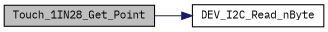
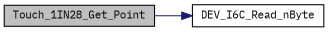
  digraph {
    rankdir=LR
    fontname="IBM Plex Mono"
    node [color=black fontname="IBM Plex Mono" fontsize=10 shape=record]
    n1 [fillcolor=grey75 fontcolor=black height=0.2 label=Touch_1IN28_Get_Point style=filled width=0.4]
-   n2 [height=0.2 label=DEV_I2C_Read_nByte width=0.4]
+   n2 [height=0.2 label=DEV_I6C_Read_nByte width=0.4]
    n1 -> n2 [color=midnightblue fontname="IBM Plex Mono" fontsize=10 labelfontname=Helvetica labelfontsize=10 style=solid]
  }
